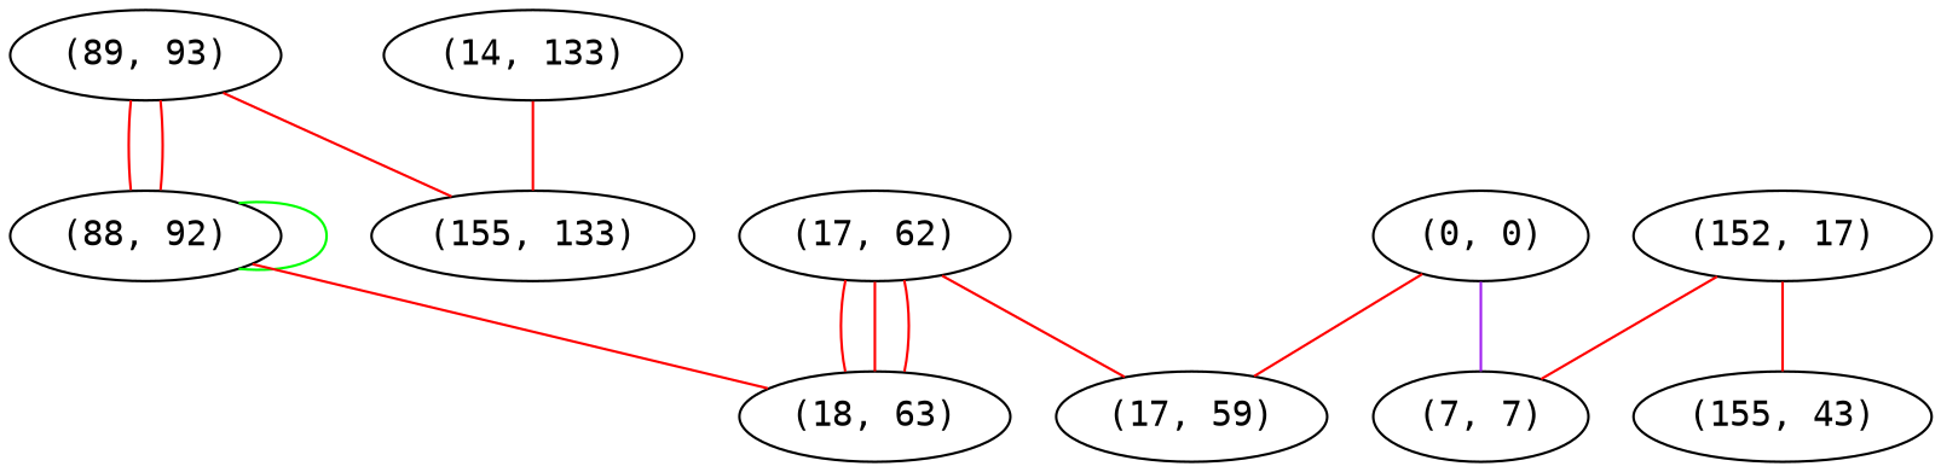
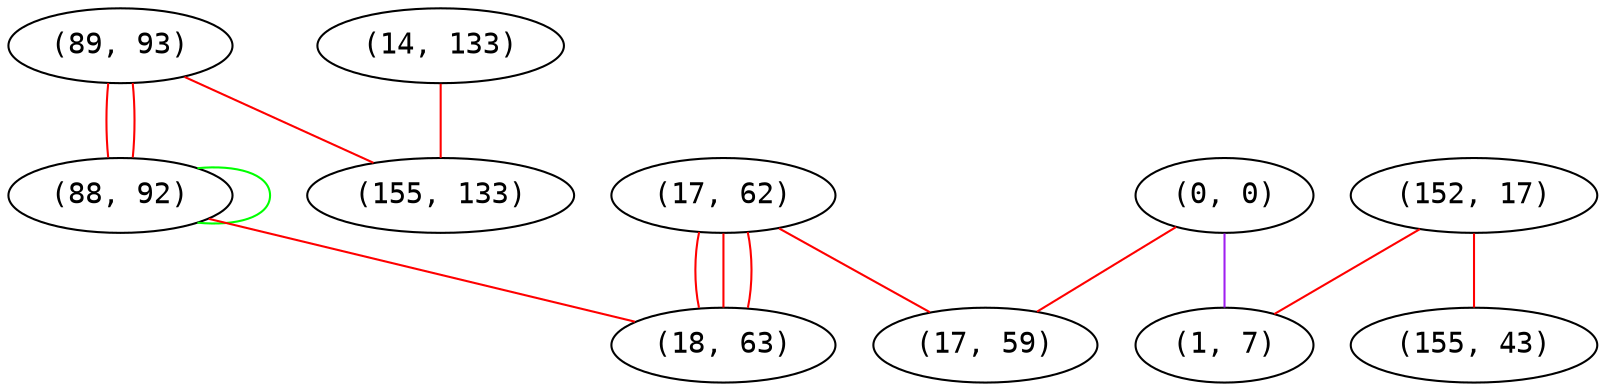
  graph {
    fontname="DejaVu Sans Mono"
    node [fontname="DejaVu Sans Mono"]
    edge [color=red fontname="DejaVu Sans Mono" weight=1]
    "(89, 93)"
    "(88, 92)"
    "(155, 133)"
    "(18, 63)"
    "(0, 0)"
-   "(7, 7)"
+   "(7, 7)" [label="(1, 7)"]
    "(17, 59)"
    "(152, 17)"
    "(155, 43)"
    n10 [label="(14, 133)"]
    "(17, 62)"
    "(89, 93)" -- "(88, 92)"
    "(89, 93)" -- "(88, 92)"
    "(89, 93)" -- "(155, 133)"
    "(88, 92)" -- "(88, 92)" [color=green weight=2]
    "(88, 92)" -- "(18, 63)"
    "(0, 0)" -- "(7, 7)" [color=purple weight=4]
    "(0, 0)" -- "(17, 59)"
    "(152, 17)" -- "(7, 7)"
    "(152, 17)" -- "(155, 43)"
    n10 -- "(155, 133)"
    "(17, 62)" -- "(18, 63)"
    "(17, 62)" -- "(18, 63)"
    "(17, 62)" -- "(18, 63)"
    "(17, 62)" -- "(17, 59)"
  }
